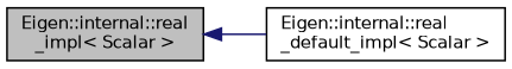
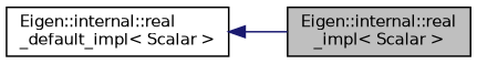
  digraph {
    rankdir=LR
    node [color=black fontname=Helvetica fontsize=10 shape=record style=filled]
    n1 [fillcolor=grey75 fontcolor=black height=0.2 label="Eigen::internal::real\l_impl\< Scalar \>" width=0.4]
    n2 [fillcolor=white height=0.2 label="Eigen::internal::real\l_default_impl\< Scalar \>" width=0.4]
-   n1 -> n2 [color=midnightblue dir=back fontname=Helvetica fontsize=10 labelfontname=Helvetica labelfontsize=10 style=solid]
+   n2 -> n1 [color=midnightblue dir=back fontname=Helvetica fontsize=10 labelfontname=Helvetica labelfontsize=10 style=solid]
  }
